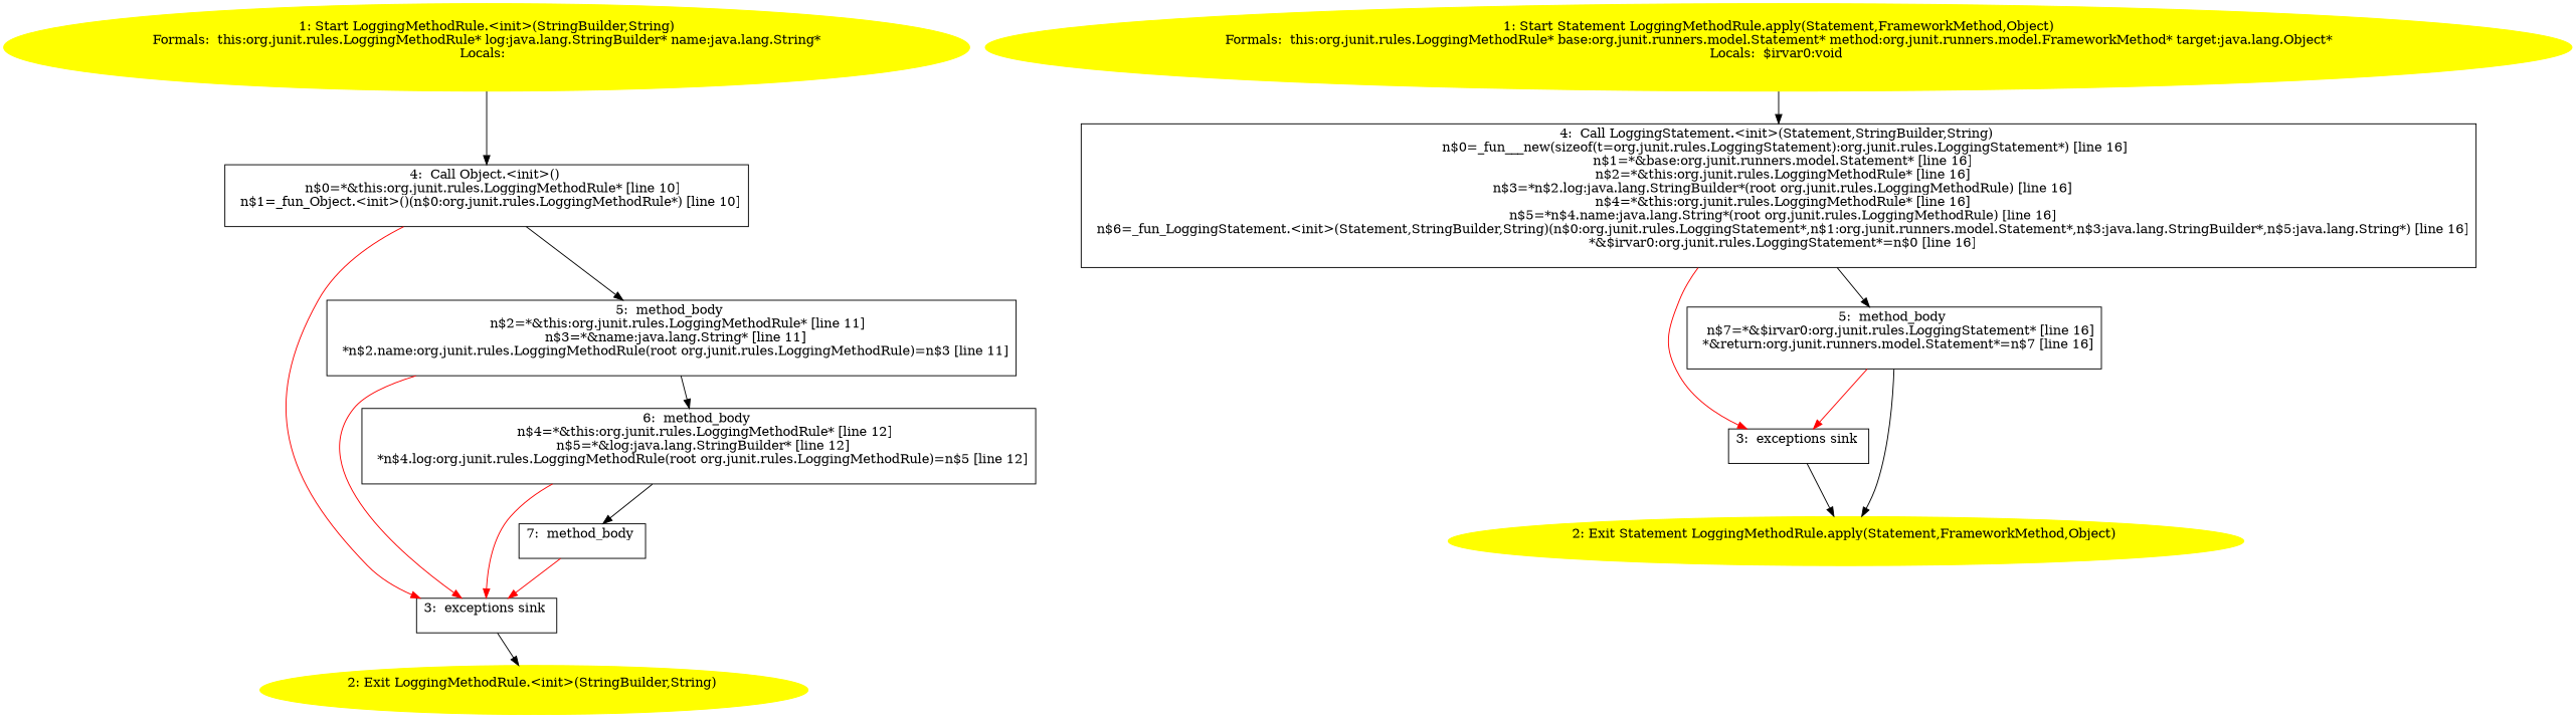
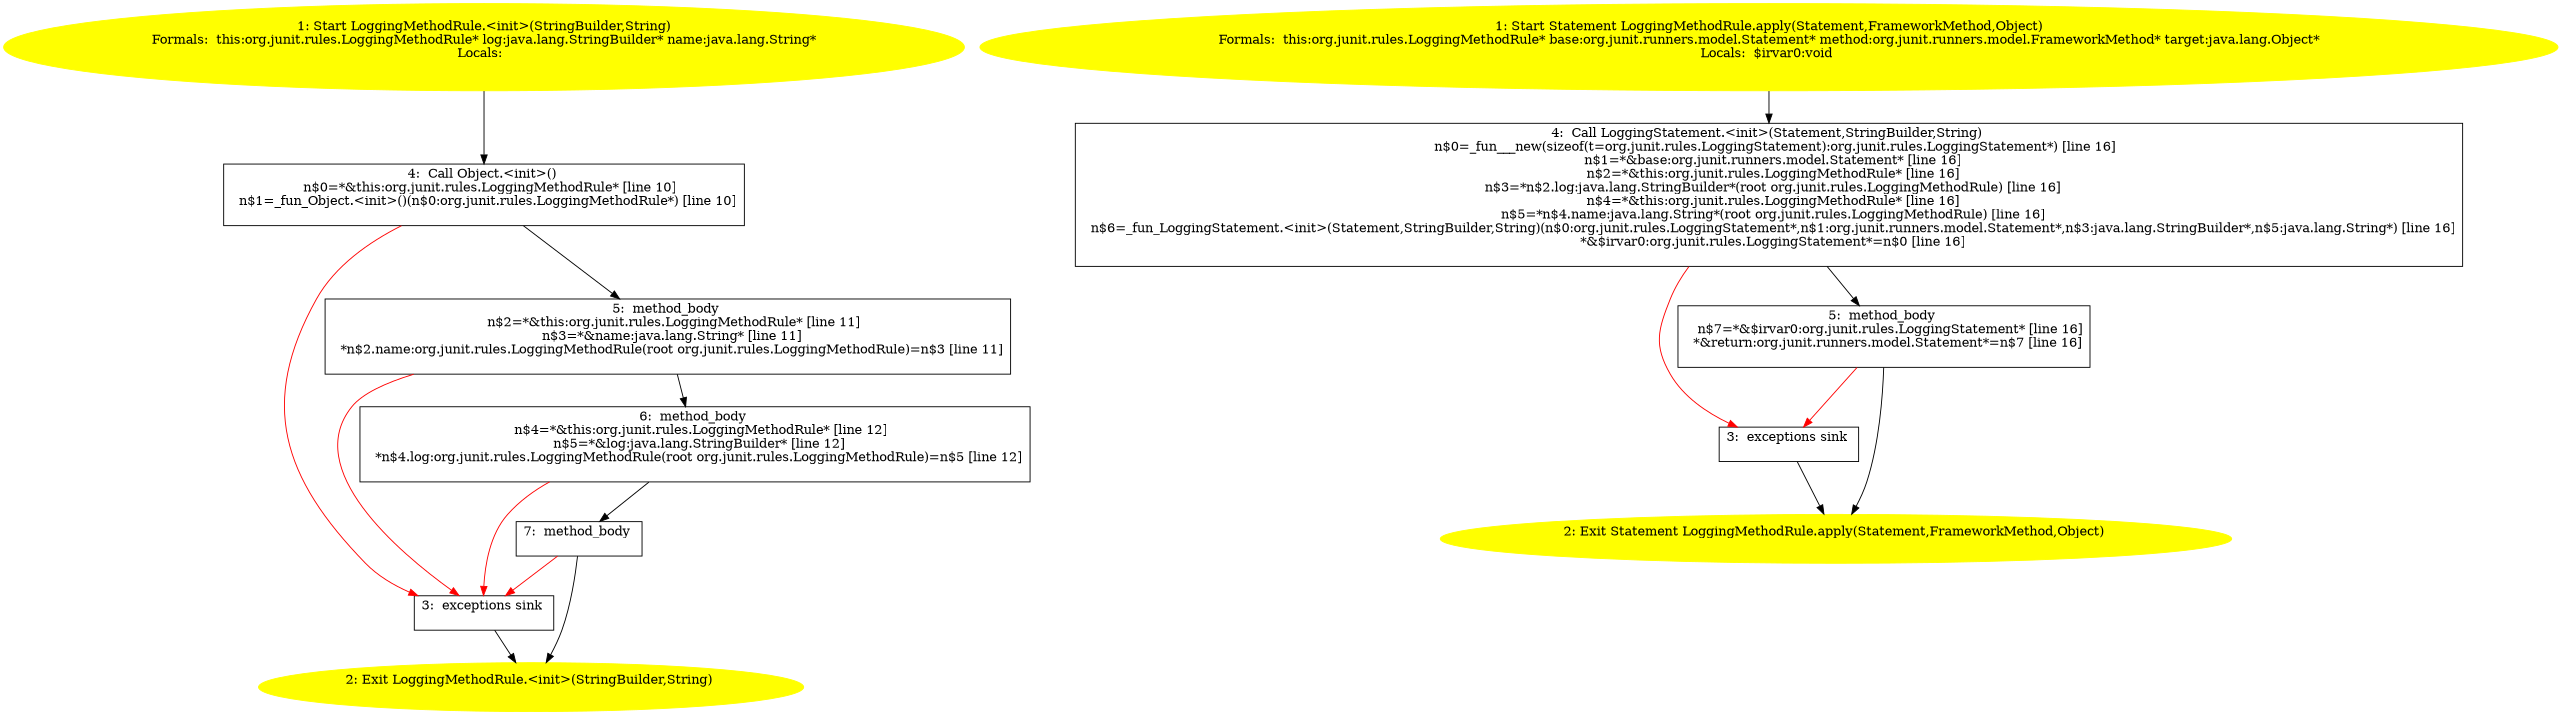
  digraph {
    node [shape=box]
    n1 [color=yellow label="1: Start LoggingMethodRule.<init>(StringBuilder,String)\nFormals:  this:org.junit.rules.LoggingMethodRule* log:java.lang.StringBuilder* name:java.lang.String*\nLocals:  \n  " style=filled shape=""]
    n2 [label="4:  Call Object.<init>() \n   n$0=*&this:org.junit.rules.LoggingMethodRule* [line 10]\n  n$1=_fun_Object.<init>()(n$0:org.junit.rules.LoggingMethodRule*) [line 10]\n "]
    n3 [label="3:  exceptions sink \n  "]
    n4 [label="5:  method_body \n   n$2=*&this:org.junit.rules.LoggingMethodRule* [line 11]\n  n$3=*&name:java.lang.String* [line 11]\n  *n$2.name:org.junit.rules.LoggingMethodRule(root org.junit.rules.LoggingMethodRule)=n$3 [line 11]\n "]
    n5 [color=yellow label="2: Exit LoggingMethodRule.<init>(StringBuilder,String) \n  " style=filled shape=""]
    n6 [label="6:  method_body \n   n$4=*&this:org.junit.rules.LoggingMethodRule* [line 12]\n  n$5=*&log:java.lang.StringBuilder* [line 12]\n  *n$4.log:org.junit.rules.LoggingMethodRule(root org.junit.rules.LoggingMethodRule)=n$5 [line 12]\n "]
    n7 [label="7:  method_body \n  "]
    n8 [color=yellow label="1: Start Statement LoggingMethodRule.apply(Statement,FrameworkMethod,Object)\nFormals:  this:org.junit.rules.LoggingMethodRule* base:org.junit.runners.model.Statement* method:org.junit.runners.model.FrameworkMethod* target:java.lang.Object*\nLocals:  $irvar0:void \n  " style=filled shape=""]
    n9 [label="4:  Call LoggingStatement.<init>(Statement,StringBuilder,String) \n   n$0=_fun___new(sizeof(t=org.junit.rules.LoggingStatement):org.junit.rules.LoggingStatement*) [line 16]\n  n$1=*&base:org.junit.runners.model.Statement* [line 16]\n  n$2=*&this:org.junit.rules.LoggingMethodRule* [line 16]\n  n$3=*n$2.log:java.lang.StringBuilder*(root org.junit.rules.LoggingMethodRule) [line 16]\n  n$4=*&this:org.junit.rules.LoggingMethodRule* [line 16]\n  n$5=*n$4.name:java.lang.String*(root org.junit.rules.LoggingMethodRule) [line 16]\n  n$6=_fun_LoggingStatement.<init>(Statement,StringBuilder,String)(n$0:org.junit.rules.LoggingStatement*,n$1:org.junit.runners.model.Statement*,n$3:java.lang.StringBuilder*,n$5:java.lang.String*) [line 16]\n  *&$irvar0:org.junit.rules.LoggingStatement*=n$0 [line 16]\n "]
    n10 [label="3:  exceptions sink \n  "]
    n11 [label="5:  method_body \n   n$7=*&$irvar0:org.junit.rules.LoggingStatement* [line 16]\n  *&return:org.junit.runners.model.Statement*=n$7 [line 16]\n "]
    n12 [color=yellow label="2: Exit Statement LoggingMethodRule.apply(Statement,FrameworkMethod,Object) \n  " style=filled shape=""]
    n1 -> n2
    n2 -> n3 [color=red]
    n2 -> n4
    n3 -> n5
    n4 -> n3 [color=red]
    n4 -> n6
    n6 -> n3 [color=red]
    n6 -> n7
    n7 -> n3 [color=red]
+   n7 -> n5
    n8 -> n9
    n9 -> n10 [color=red]
    n9 -> n11
    n10 -> n12
    n11 -> n10 [color=red]
    n11 -> n12
  }
